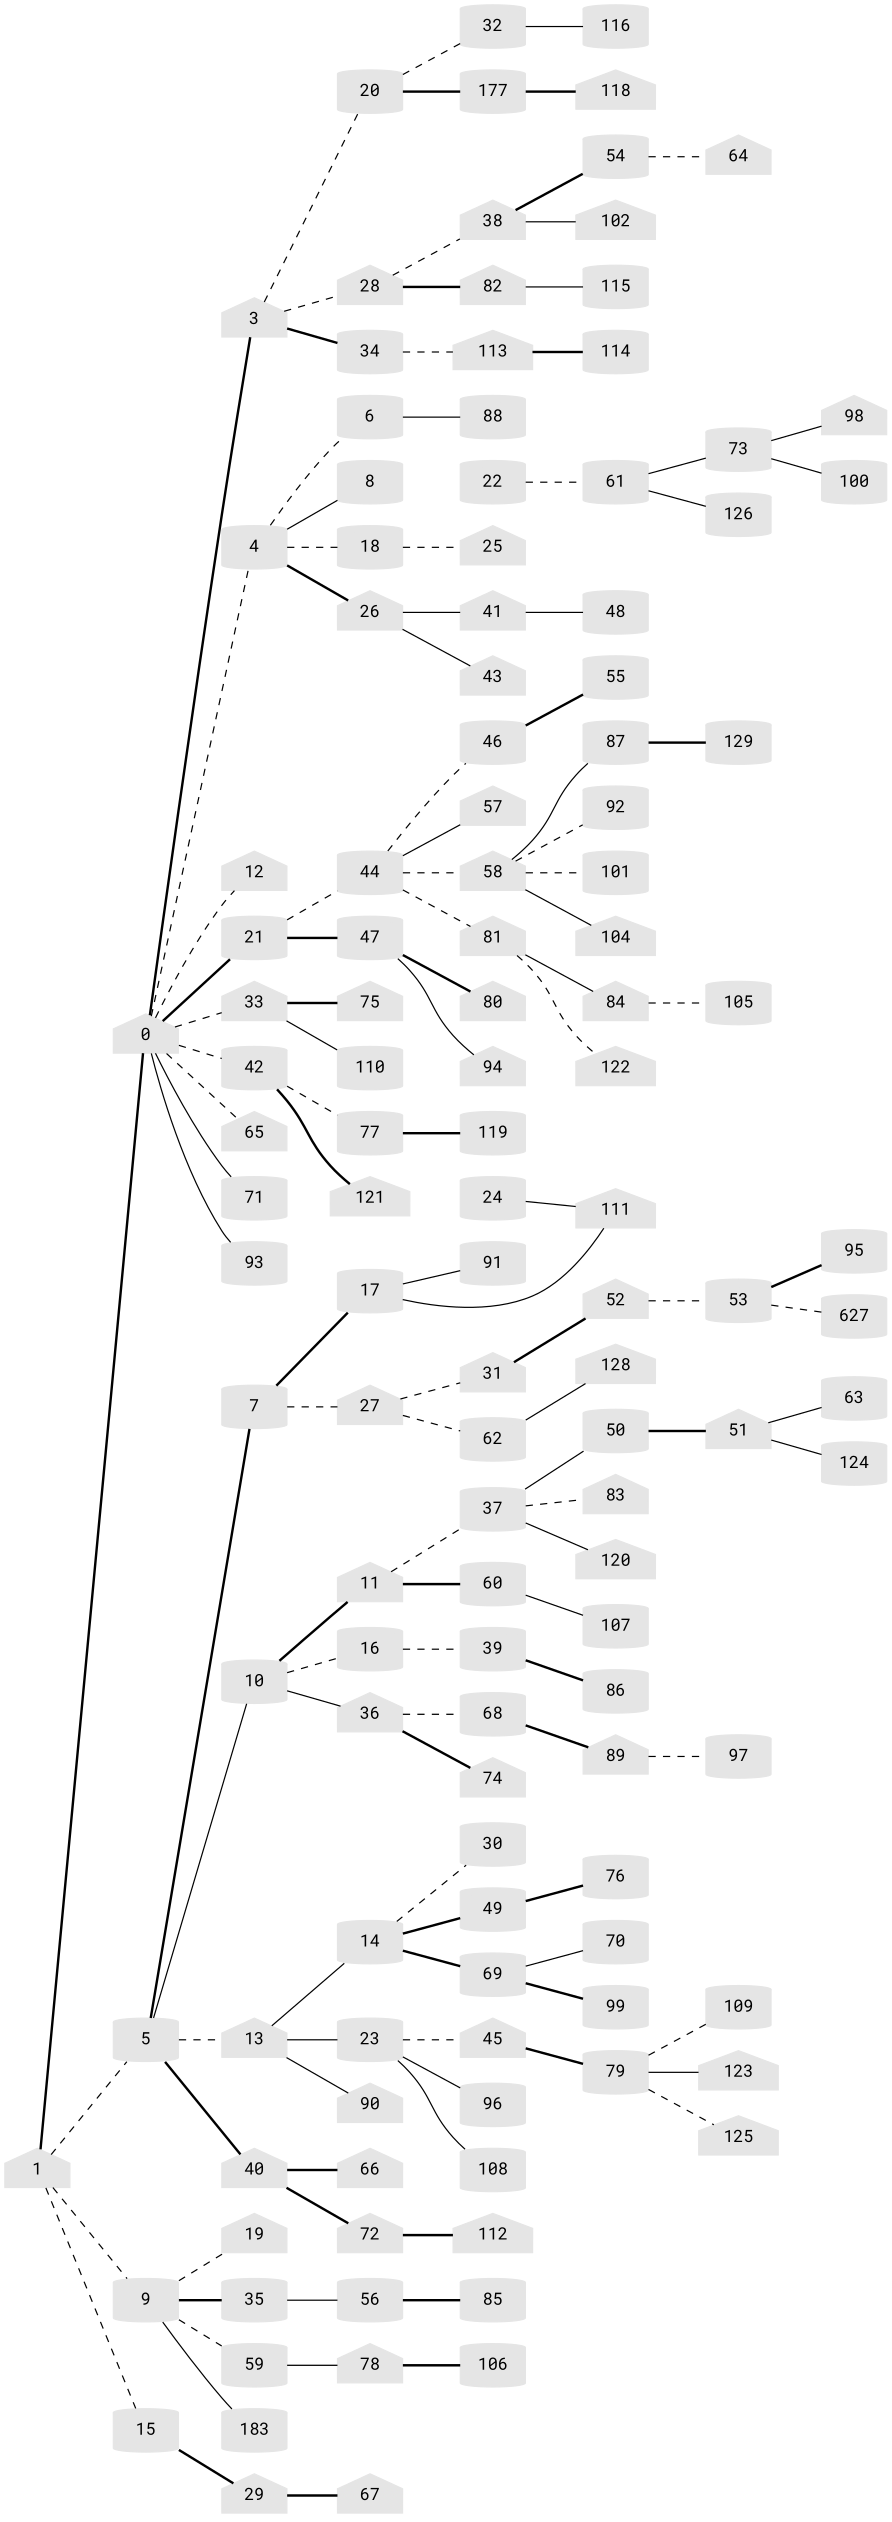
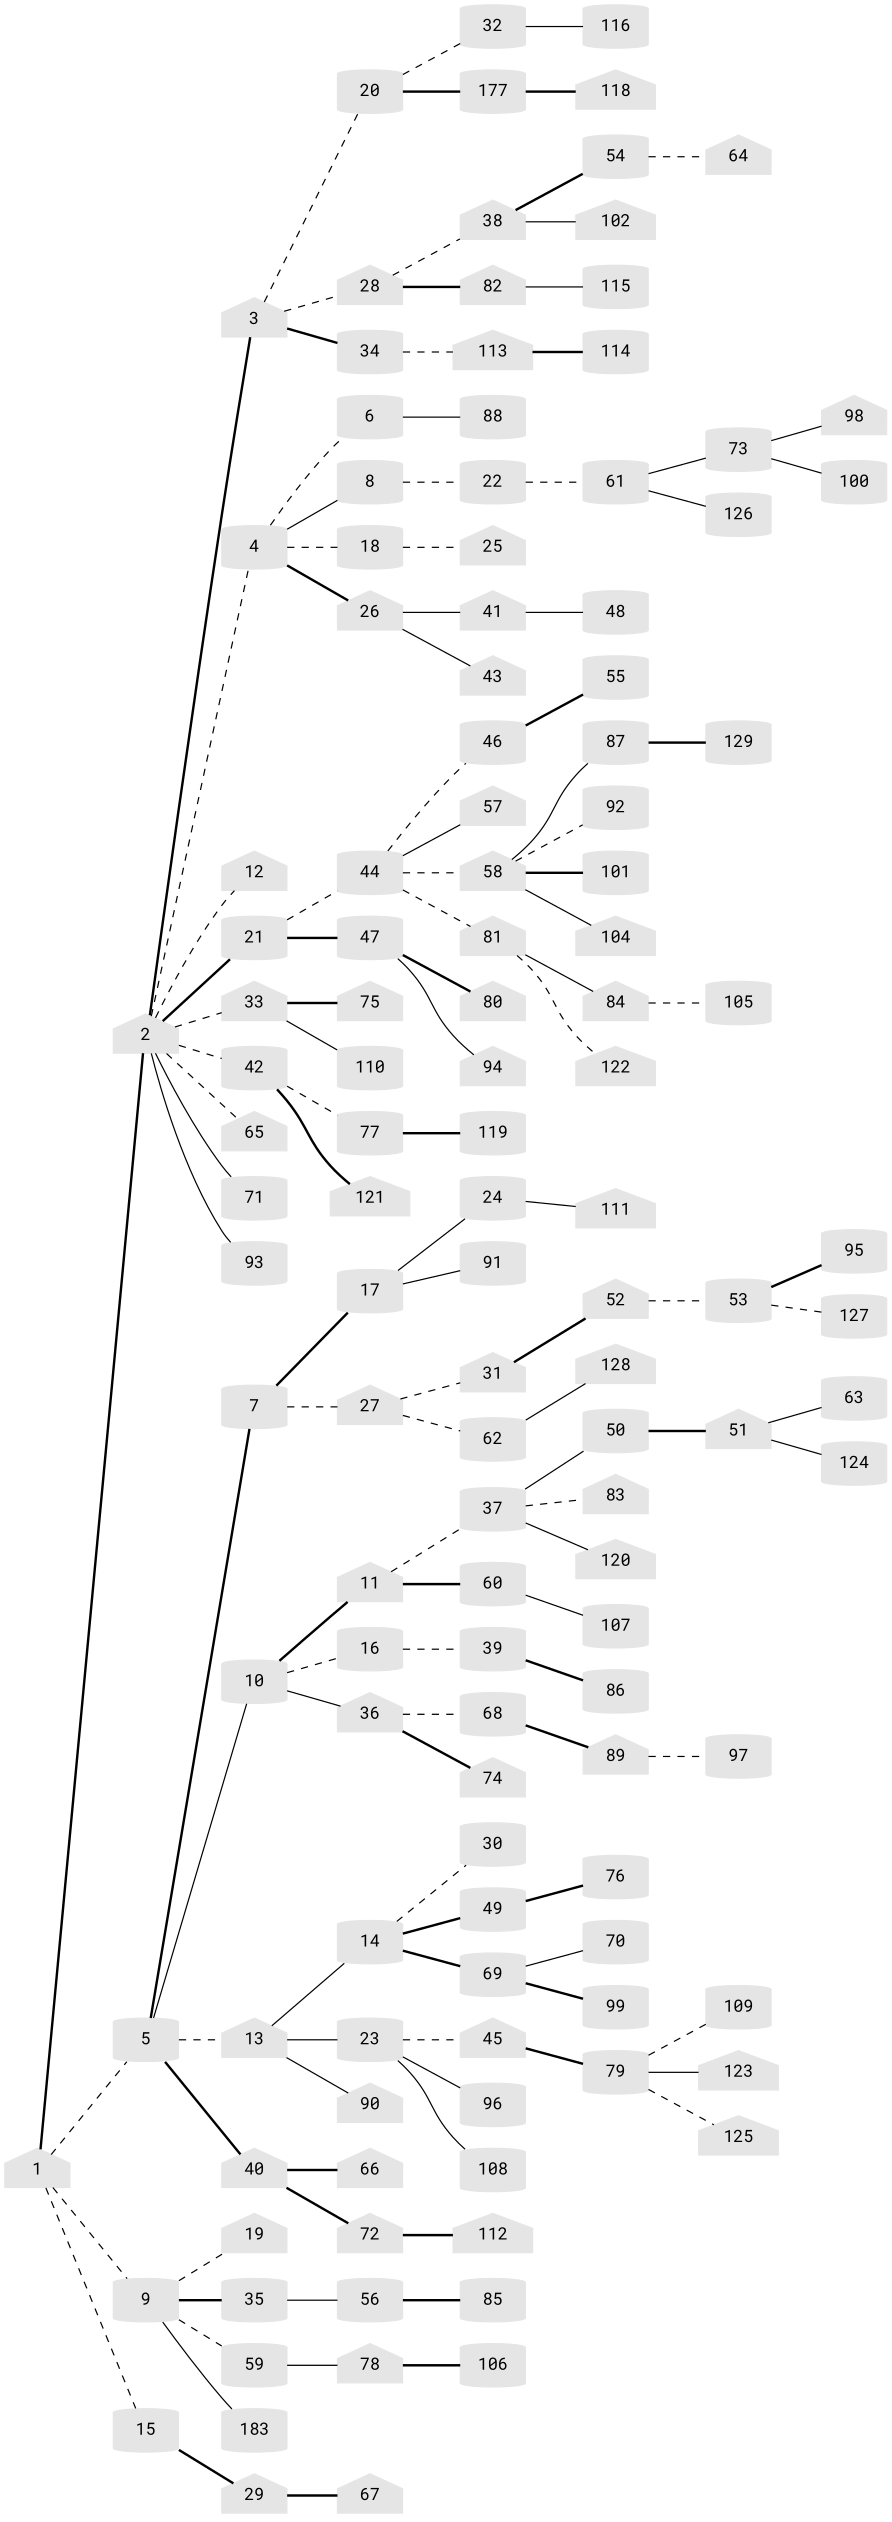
  graph {
    fontname="Roboto Mono"
    rankdir=LR
    node [color=gray90 fontname="Roboto Mono" shape=cylinder style=filled]
    edge [fontname="Roboto Mono" style=dashed]
    1 [shape=house]
-   2 [shape=house label=0]
+   2 [shape=house]
    5
    9
    15
    3 [shape=house]
    4
    12 [shape=house]
    21
    33 [shape=house]
    42
    65 [shape=house]
    71
    93
    7
    10
    13 [shape=house]
    40 [shape=house]
    19 [shape=house]
    35
    59
    n22 [label=183]
    29 [shape=house]
    20
    28 [shape=house]
    34
    6
    8
    18
    26 [shape=house]
    44
    47
    75 [shape=house]
    110
    77
    121 [shape=house]
    32
    n38 [label=177]
    38 [shape=house]
    82 [shape=house]
    113 [shape=house]
    88
    22
    25 [shape=house]
    41 [shape=house]
    43 [shape=house]
    17
    27 [shape=house]
    11 [shape=house]
    16
    36 [shape=house]
    14
    23
    90 [shape=house]
    66 [shape=house]
    72 [shape=house]
    24
    91
    31 [shape=house]
    62
    61
    56
    78 [shape=house]
    37
    60
    39
    68
    74 [shape=house]
    50
    83 [shape=house]
    120 [shape=house]
    107
    30
    49
    69
    45 [shape=house]
    96
    108
    76
    70
    99
    67 [shape=house]
    86
    111 [shape=house]
    116
    118 [shape=house]
    46
    57 [shape=house]
    58 [shape=house]
    81 [shape=house]
    80 [shape=house]
    94 [shape=house]
    73
    126
    79
    48
    52 [shape=house]
    128 [shape=house]
    54
    102 [shape=house]
    115
    53
    114
    85
    89 [shape=house]
    51 [shape=house]
    64 [shape=house]
    112 [shape=house]
    119
    55
    87
    92
    101
    104 [shape=house]
    84 [shape=house]
    122 [shape=house]
    109
    123 [shape=house]
    125 [shape=house]
    63
    124
    95
-   127 [label=627]
+   127
    129
    106
    98 [shape=house]
    100
    97
    105
    1 -- 2 [style=bold]
    1 -- 5
    1 -- 9
    1 -- 15
    2 -- 3 [style=bold]
    2 -- 4
    2 -- 12
    2 -- 21 [style=bold]
    2 -- 33
    2 -- 42
    2 -- 65
    2 -- 71 [style=solid]
    2 -- 93 [style=solid]
    5 -- 7 [style=bold]
    5 -- 10 [style=solid]
    5 -- 13
    5 -- 40 [style=bold]
    9 -- 19
    9 -- 35 [style=bold]
    9 -- 59
    9 -- n22 [style=solid]
    15 -- 29 [style=bold]
    3 -- 20
    3 -- 28
    3 -- 34 [style=bold]
    4 -- 6
    4 -- 8 [style=solid]
    4 -- 18
    4 -- 26 [style=bold]
    21 -- 44
    21 -- 47 [style=bold]
    33 -- 75 [style=bold]
    33 -- 110 [style=solid]
    42 -- 77
    42 -- 121 [style=bold]
    7 -- 17 [style=bold]
    7 -- 27
    10 -- 11 [style=bold]
    10 -- 16
    10 -- 36 [style=solid]
    13 -- 14 [style=solid]
    13 -- 23 [style=solid]
    13 -- 90 [style=solid]
    40 -- 66 [style=bold]
    40 -- 72 [style=bold]
    35 -- 56 [style=solid]
    59 -- 78 [style=solid]
    29 -- 67 [style=bold]
    20 -- 32
    20 -- n38 [style=bold]
    28 -- 38
    28 -- 82 [style=bold]
    34 -- 113
    6 -- 88 [style=solid]
+   8 -- 22
    18 -- 25
    26 -- 41 [style=solid]
    26 -- 43 [style=solid]
    44 -- 46
    44 -- 57 [style=solid]
    44 -- 58
    44 -- 81
    47 -- 80 [style=bold]
    47 -- 94 [style=solid]
    77 -- 119 [style=bold]
    32 -- 116 [style=solid]
    n38 -- 118 [style=bold]
    38 -- 54 [style=bold]
    38 -- 102 [style=solid]
    82 -- 115 [style=solid]
    113 -- 114 [style=bold]
    22 -- 61
    41 -- 48 [style=solid]
-   17 -- 111 [style=solid]
+   17 -- 24 [style=solid]
    17 -- 91 [style=solid]
    27 -- 31
    27 -- 62
    11 -- 37
    11 -- 60 [style=bold]
    16 -- 39
    36 -- 68
    36 -- 74 [style=bold]
    14 -- 30
    14 -- 49 [style=bold]
    14 -- 69 [style=bold]
    23 -- 45
    23 -- 96 [style=solid]
    23 -- 108 [style=solid]
    72 -- 112 [style=bold]
    24 -- 111 [style=solid]
    31 -- 52 [style=bold]
    62 -- 128 [style=solid]
    61 -- 73 [style=solid]
    61 -- 126 [style=solid]
    56 -- 85 [style=bold]
    78 -- 106 [style=bold]
    37 -- 50 [style=solid]
    37 -- 83
    37 -- 120 [style=solid]
    60 -- 107 [style=solid]
    39 -- 86 [style=bold]
    68 -- 89 [style=bold]
    50 -- 51 [style=bold]
    49 -- 76 [style=bold]
    69 -- 70 [style=solid]
    69 -- 99 [style=bold]
    45 -- 79 [style=bold]
    46 -- 55 [style=bold]
    58 -- 87 [style=solid]
    58 -- 92
-   58 -- 101
+   58 -- 101 [style=bold]
    58 -- 104 [style=solid]
    81 -- 84 [style=solid]
    81 -- 122
    73 -- 98 [style=solid]
    73 -- 100 [style=solid]
    79 -- 109
    79 -- 123 [style=solid]
    79 -- 125
    52 -- 53
    54 -- 64
    53 -- 95 [style=bold]
    53 -- 127
    89 -- 97
    51 -- 63 [style=solid]
    51 -- 124 [style=solid]
    87 -- 129 [style=bold]
    84 -- 105
  }
